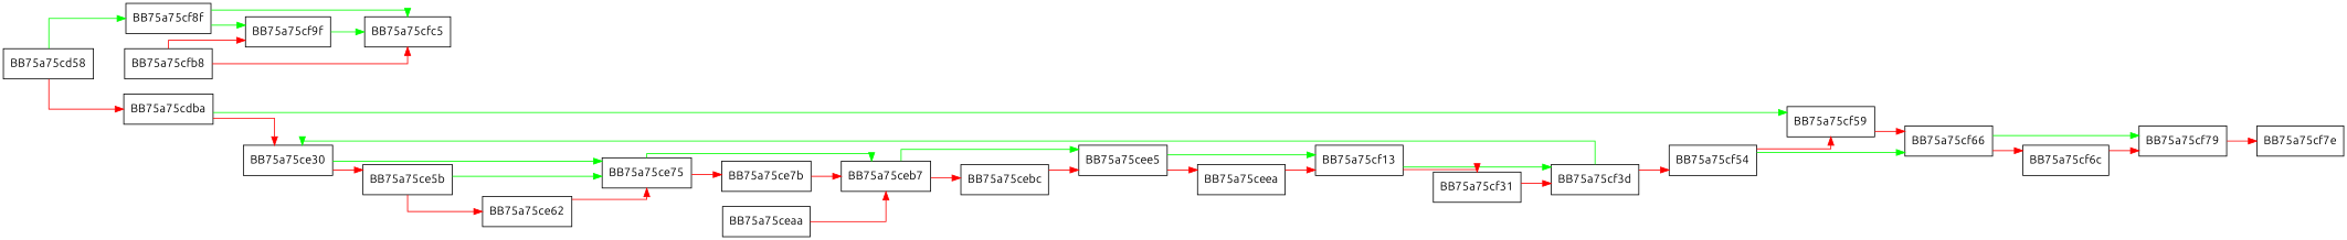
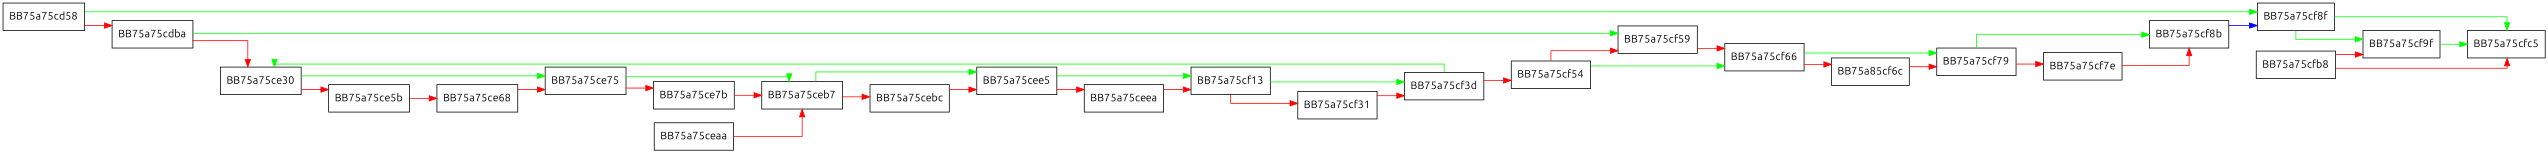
  digraph {
    fontname=Ubuntu
    rankdir=LR
    splines=ortho
    node [fontname=Ubuntu shape=box]
    edge [color=red fontname=Ubuntu]
    BB75a75cd58
    BB75a75cf8f
    BB75a75cdba
    BB75a75cfc5
    BB75a75cf9f
    BB75a75cf59
    BB75a75ce30
    BB75a75cf66
    BB75a75ce75
    BB75a75ce5b
    BB75a75cf79
-   BB75a75cf6c
+   BB75a75cf6c [label=BB75a85cf6c]
    BB75a75ceb7
    BB75a75ce7b
-   BB75a75ce68 [label=BB75a75ce62]
+   BB75a75ce68
    BB75a75cee5
    BB75a75cebc
    BB75a75cf13
    BB75a75ceea
    BB75a75ceaa
    BB75a75cf3d
    BB75a75cf31
    BB75a75cf54
+   BB75a75cf8b
    BB75a75cf7e
    BB75a75cfb8
    BB75a75cd58 -> BB75a75cf8f [color=green]
    BB75a75cd58 -> BB75a75cdba
    BB75a75cf8f -> BB75a75cfc5 [color=green]
    BB75a75cf8f -> BB75a75cf9f [color=green]
    BB75a75cdba -> BB75a75cf59 [color=green]
    BB75a75cdba -> BB75a75ce30
    BB75a75cf9f -> BB75a75cfc5 [color=green]
    BB75a75cf59 -> BB75a75cf66
    BB75a75ce30 -> BB75a75ce75 [color=green]
    BB75a75ce30 -> BB75a75ce5b
    BB75a75cf66 -> BB75a75cf79 [color=green]
    BB75a75cf66 -> BB75a75cf6c
    BB75a75ce75 -> BB75a75ceb7 [color=green]
    BB75a75ce75 -> BB75a75ce7b
-   BB75a75ce5b -> BB75a75ce75 [color=green]
    BB75a75ce5b -> BB75a75ce68
+   BB75a75cf79 -> BB75a75cf8b [color=green]
    BB75a75cf79 -> BB75a75cf7e
    BB75a75cf6c -> BB75a75cf79
    BB75a75ceb7 -> BB75a75cee5 [color=green]
    BB75a75ceb7 -> BB75a75cebc
    BB75a75ce7b -> BB75a75ceb7
    BB75a75ce68 -> BB75a75ce75
    BB75a75cee5 -> BB75a75cf13 [color=green]
    BB75a75cee5 -> BB75a75ceea
    BB75a75cebc -> BB75a75cee5
    BB75a75cf13 -> BB75a75cf3d [color=green]
    BB75a75cf13 -> BB75a75cf31
    BB75a75ceea -> BB75a75cf13
    BB75a75ceaa -> BB75a75ceb7
    BB75a75cf3d -> BB75a75ce30 [color=green]
    BB75a75cf3d -> BB75a75cf54
    BB75a75cf31 -> BB75a75cf3d
    BB75a75cf54 -> BB75a75cf59
    BB75a75cf54 -> BB75a75cf66 [color=green]
+   BB75a75cf8b -> BB75a75cf8f [color=blue]
+   BB75a75cf7e -> BB75a75cf8b
    BB75a75cfb8 -> BB75a75cfc5
    BB75a75cfb8 -> BB75a75cf9f
  }
